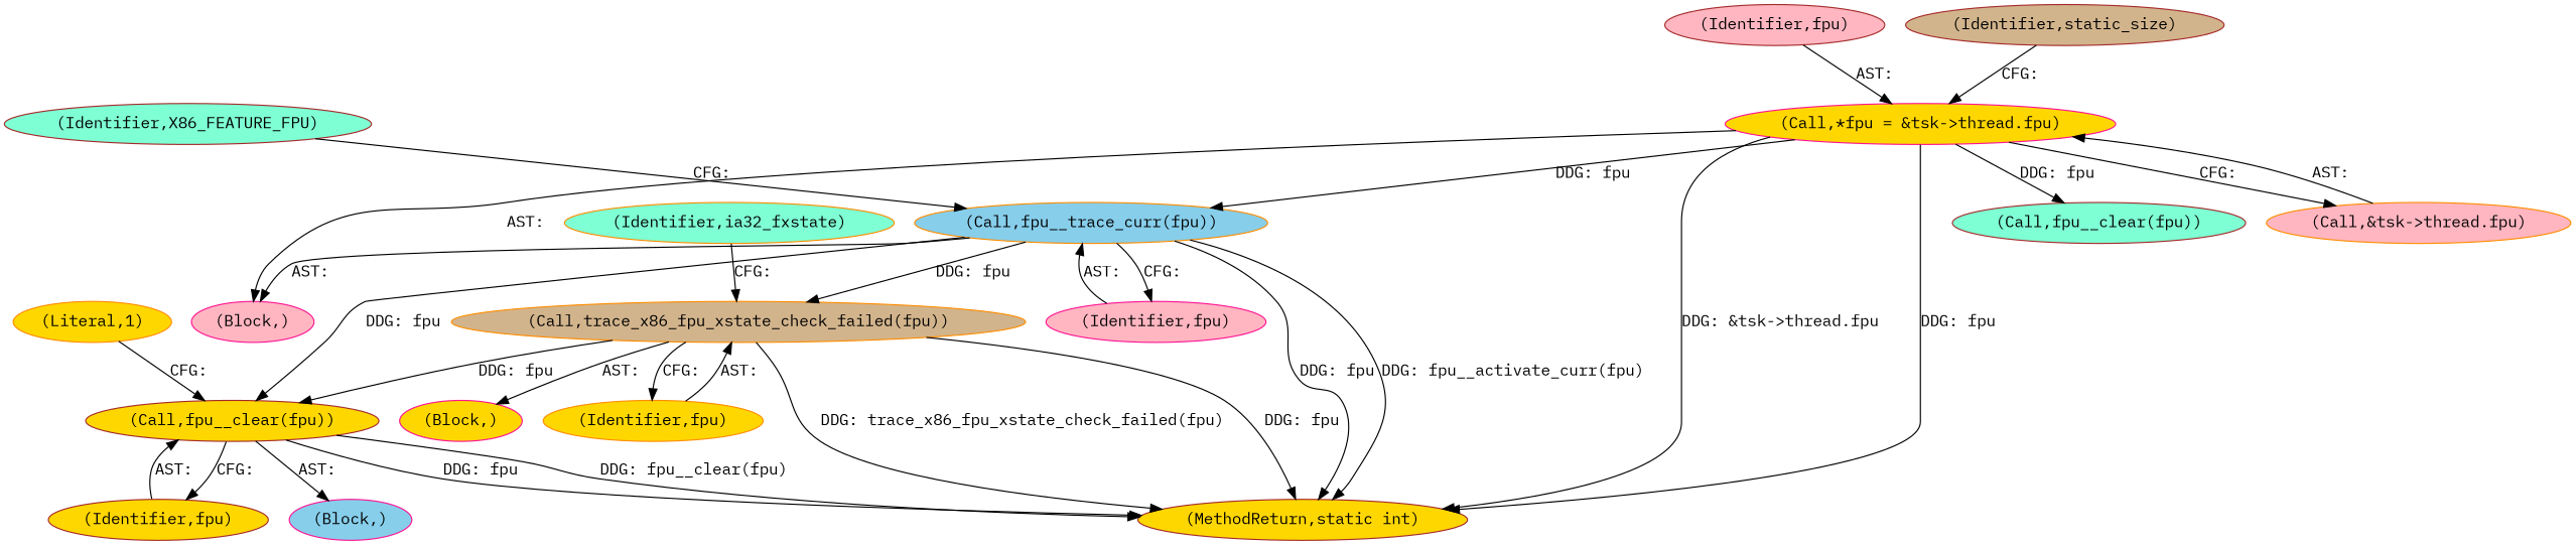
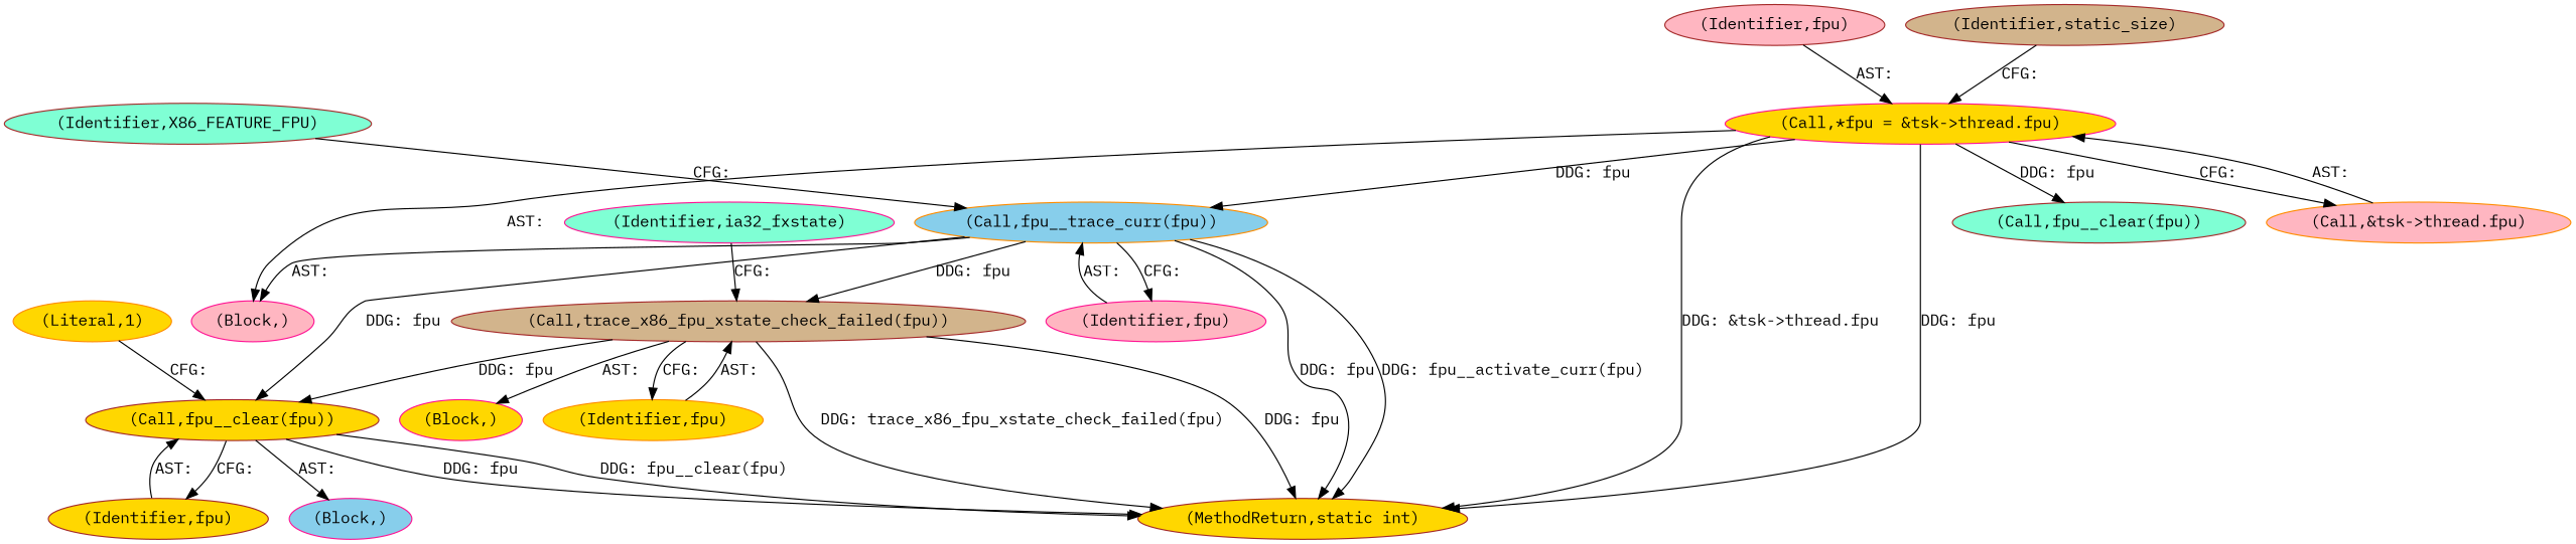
  digraph {
    fontname="IBM Plex Mono"
    node [color=brown fillcolor=gold fontname="IBM Plex Mono" style=filled]
    edge [fontname="IBM Plex Mono"]
    n1 [label="(Call,fpu__clear(fpu))"]
    n2 [color=deeppink fillcolor=skyblue label="(Block,)"]
    n3 [label="(Identifier,fpu)"]
    n4 [label="(MethodReturn,static int)"]
    n5 [color=darkorange fillcolor=skyblue label="(Call,fpu__trace_curr(fpu))"]
-   n6 [color=darkorange fillcolor=tan label="(Call,trace_x86_fpu_xstate_check_failed(fpu))"]
+   n6 [fillcolor=tan label="(Call,trace_x86_fpu_xstate_check_failed(fpu))"]
    n7 [color=deeppink fillcolor=lightpink label="(Identifier,fpu)"]
    n8 [color=deeppink fillcolor=lightpink label="(Block,)"]
    n9 [color=deeppink label="(Block,)"]
    n10 [color=darkorange label="(Identifier,fpu)"]
    n11 [color=deeppink label="(Call,*fpu = &tsk->thread.fpu)"]
    n12 [fillcolor=aquamarine label="(Call,fpu__clear(fpu))"]
    n13 [color=darkorange fillcolor=lightpink label="(Call,&tsk->thread.fpu)"]
    n14 [color=darkorange label="(Literal,1)"]
    n15 [fillcolor=lightpink label="(Identifier,fpu)"]
    n16 [fillcolor=tan label="(Identifier,static_size)"]
-   n17 [color=darkorange fillcolor=aquamarine label="(Identifier,ia32_fxstate)"]
+   n17 [color=deeppink fillcolor=aquamarine label="(Identifier,ia32_fxstate)"]
    n18 [fillcolor=aquamarine label="(Identifier,X86_FEATURE_FPU)"]
    n1 -> n2 [label="AST: "]
    n1 -> n3 [label="CFG: "]
    n1 -> n4 [label="DDG: fpu__clear(fpu)"]
    n1 -> n4 [label="DDG: fpu"]
    n3 -> n1 [label="AST: "]
    n5 -> n1 [label="DDG: fpu"]
    n5 -> n4 [label="DDG: fpu"]
    n5 -> n4 [label="DDG: fpu__activate_curr(fpu)"]
    n5 -> n6 [label="DDG: fpu"]
    n5 -> n7 [label="CFG: "]
    n5 -> n8 [label="AST: "]
    n6 -> n1 [label="DDG: fpu"]
    n6 -> n4 [label="DDG: trace_x86_fpu_xstate_check_failed(fpu)"]
    n6 -> n4 [label="DDG: fpu"]
    n6 -> n9 [label="AST: "]
    n6 -> n10 [label="CFG: "]
    n7 -> n5 [label="AST: "]
    n10 -> n6 [label="AST: "]
    n11 -> n4 [label="DDG: &tsk->thread.fpu"]
    n11 -> n4 [label="DDG: fpu"]
    n11 -> n5 [label="DDG: fpu"]
    n11 -> n8 [label="AST: "]
    n11 -> n12 [label="DDG: fpu"]
    n11 -> n13 [label="CFG: "]
    n13 -> n11 [label="AST: "]
    n14 -> n1 [label="CFG: "]
    n15 -> n11 [label="AST: "]
    n16 -> n11 [label="CFG: "]
    n17 -> n6 [label="CFG: "]
    n18 -> n5 [label="CFG: "]
  }
